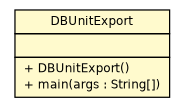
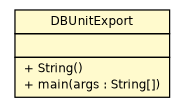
  digraph {
    nodesep=0.25
    ranksep=0.5
-   n1 [fontcolor=black fontname=Helvetica fontsize=10.0 label=<<table title="nl.b3p.DBUnitExport" border="0" cellborder="1" cellspacing="0" cellpadding="2" port="p" bgcolor="lemonChiffon" href="./DBUnitExport.html"> 		<tr><td><table border="0" cellspacing="0" cellpadding="1"> <tr><td align="center" balign="center"> DBUnitExport </td></tr> 		</table></td></tr> 		<tr><td><table border="0" cellspacing="0" cellpadding="1"> <tr><td align="left" balign="left">  </td></tr> 		</table></td></tr> 		<tr><td><table border="0" cellspacing="0" cellpadding="1"> <tr><td align="left" balign="left"> + DBUnitExport() </td></tr> <tr><td align="left" balign="left"> + main(args : String[]) </td></tr> 		</table></td></tr> 		</table>> shape=plaintext]
+   n1 [fontcolor=black fontname=Helvetica fontsize=10.0 label=<<table title="nl.b3p.DBUnitExport" border="0" cellborder="1" cellspacing="0" cellpadding="2" port="p" bgcolor="lemonChiffon" href="./DBUnitExport.html"> 		<tr><td><table border="0" cellspacing="0" cellpadding="1"> <tr><td align="center" balign="center"> DBUnitExport </td></tr> 		</table></td></tr> 		<tr><td><table border="0" cellspacing="0" cellpadding="1"> <tr><td align="left" balign="left">  </td></tr> 		</table></td></tr> 		<tr><td><table border="0" cellspacing="0" cellpadding="1"> <tr><td align="left" balign="left"> + String() </td></tr> <tr><td align="left" balign="left"> + main(args : String[]) </td></tr> 		</table></td></tr> 		</table>> shape=plaintext]
  }
